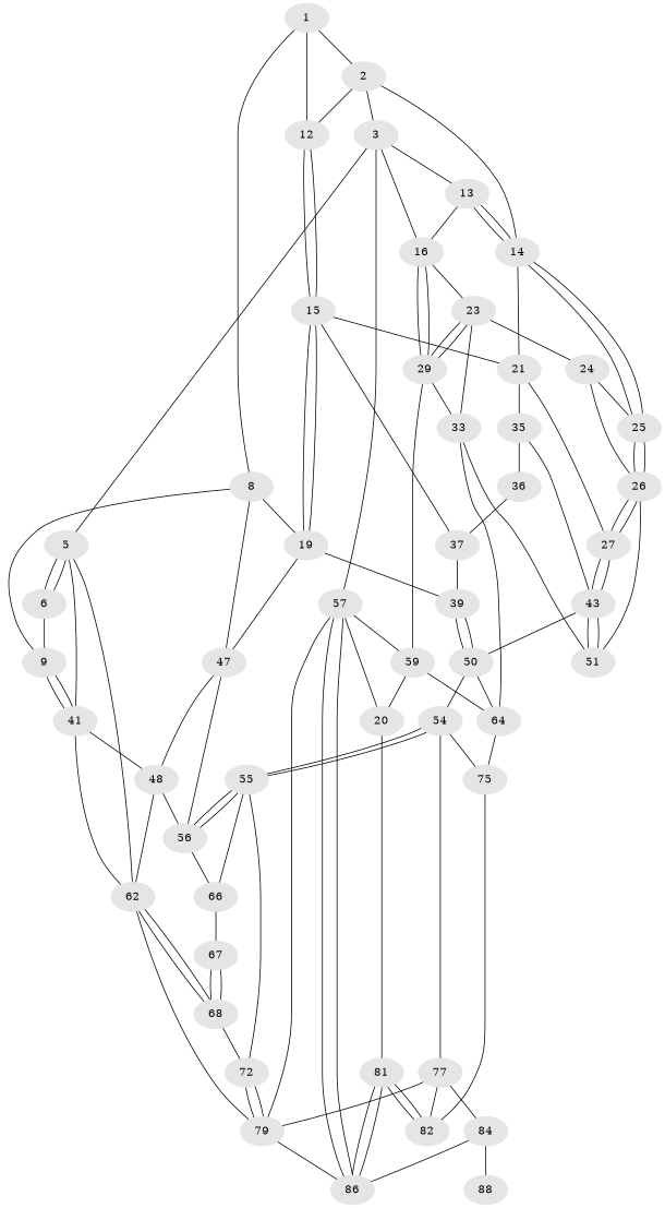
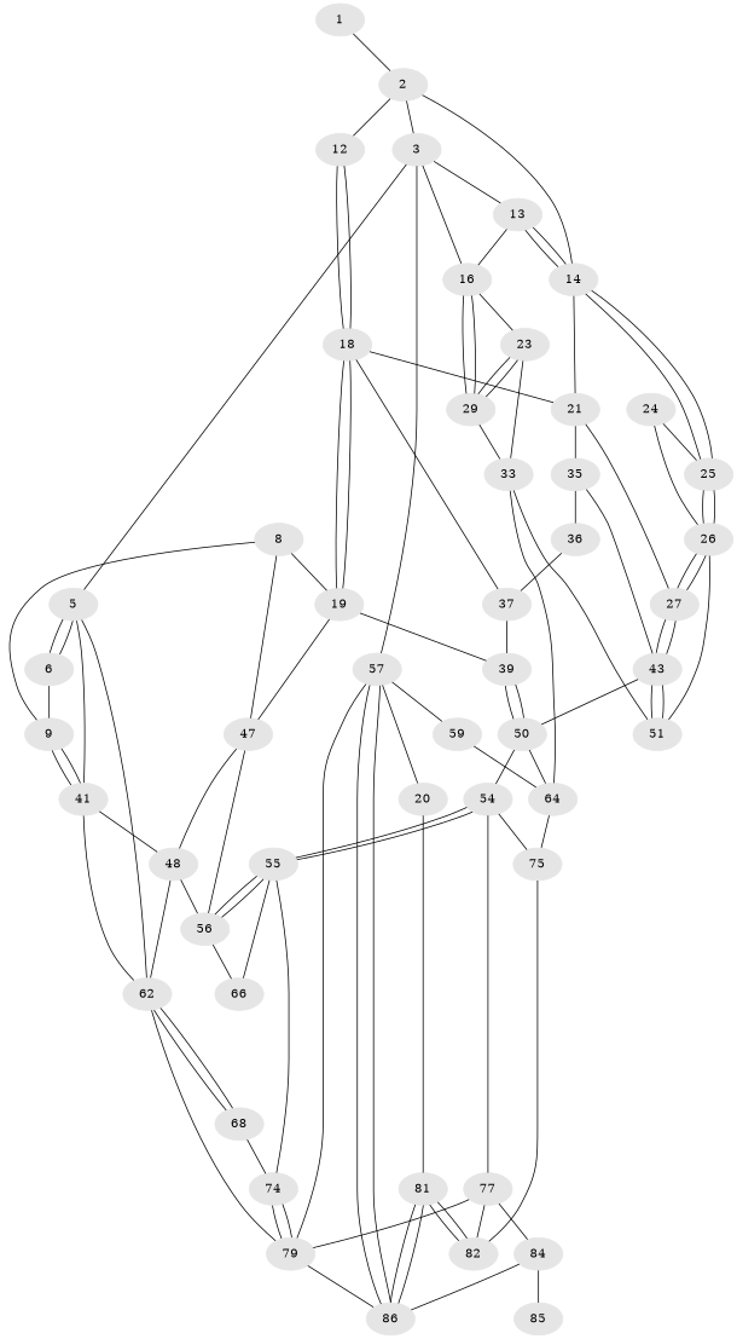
  graph {
    node [color=gray90 style=filled]
    1 [super="+7"]
    2 [super="+11"]
    8 [super="+20"]
    12
    3 [super="+4"]
    14 [super="+15"]
    9
    19 [super="+40"]
    47 [super="+49"]
-   18 [super="+22" label=15]
+   18 [super="+22"]
    5 [super="+34"]
    13
    16 [super="+17"]
    57 [super="+58"]
    21 [super="+28"]
    25
    6 [super="+10"]
    41 [super="+42"]
    62 [super="+63"]
    23
    29 [super="+32"]
    59 [super="+72"]
    79 [super="+89"]
    n24 [label=20]
    86 [super="+87"]
    48 [super="+61"]
    68 [super="+73"]
    39
    56 [super="+60"]
    37 [super="+38"]
    27
    35 [super="+45"]
    26 [super="+31"]
    24 [super="+30"]
    33 [super="+52"]
    50 [super="+53"]
    43 [super="+44"]
    36 [super="+46"]
    51
    64 [super="+65"]
    75
    54 [super="+76"]
    66 [super="+70"]
    55 [super="+69"]
    77 [super="+78"]
-   74 [label=72]
+   74
    82 [super="+83"]
    84 [super="+88"]
-   67 [super="+71"]
    81
-   85 [label=88]
+   85
    1 -- 2
-   1 -- 8
-   1 -- 12
    2 -- 12
    2 -- 3
    2 -- 14
    8 -- 9
    8 -- 19
    8 -- 47
    12 -- 18
    12 -- 18
    3 -- 5
    3 -- 13
    3 -- 16
    3 -- 57
    14 -- 21
    14 -- 25
    14 -- 25
    9 -- 41
    9 -- 41
    19 -- 47
    19 -- 39
    47 -- 48
    47 -- 56
    18 -- 19
    18 -- 19
    18 -- 21
    18 -- 37
    5 -- 6 [weight=2]
    5 -- 6
    5 -- 41
    5 -- 62
    13 -- 14
    13 -- 14
    13 -- 16
    16 -- 23
    16 -- 29
    16 -- 29
    57 -- 59
    57 -- 79
    57 -- n24
    57 -- 86
    57 -- 86
    21 -- 27
    21 -- 35
    25 -- 26
    25 -- 26
    6 -- 9
    41 -- 62
    41 -- 48
    62 -- 79
    62 -- 68
    62 -- 68
    23 -- 29
    23 -- 29
-   23 -- 24
    23 -- 33
-   29 -- 59
    29 -- 33
-   59 -- n24
    59 -- 64
    79 -- 86
    n24 -- 81
    48 -- 62
    48 -- 56
    68 -- 74
    39 -- 50
    39 -- 50
    56 -- 66
    37 -- 39
    27 -- 43
    27 -- 43
    35 -- 43
    35 -- 36 [weight=2]
    26 -- 27
    26 -- 27
    26 -- 51
    24 -- 25
    24 -- 26
    33 -- 51
    33 -- 64
    50 -- 64
    50 -- 54
    43 -- 50
    43 -- 51
    43 -- 51
    36 -- 37 [weight=2]
    64 -- 75
    75 -- 82
    54 -- 75
    54 -- 55
    54 -- 55
    54 -- 77
-   66 -- 67 [weight=2]
    55 -- 56
    55 -- 56
    55 -- 66
    55 -- 74
    77 -- 79
    77 -- 82
    77 -- 84
    74 -- 79
    74 -- 79
    84 -- 86
    84 -- 85 [weight=2]
-   67 -- 68 [weight=2]
-   67 -- 68
    81 -- 86
    81 -- 86
    81 -- 82
    81 -- 82
  }
